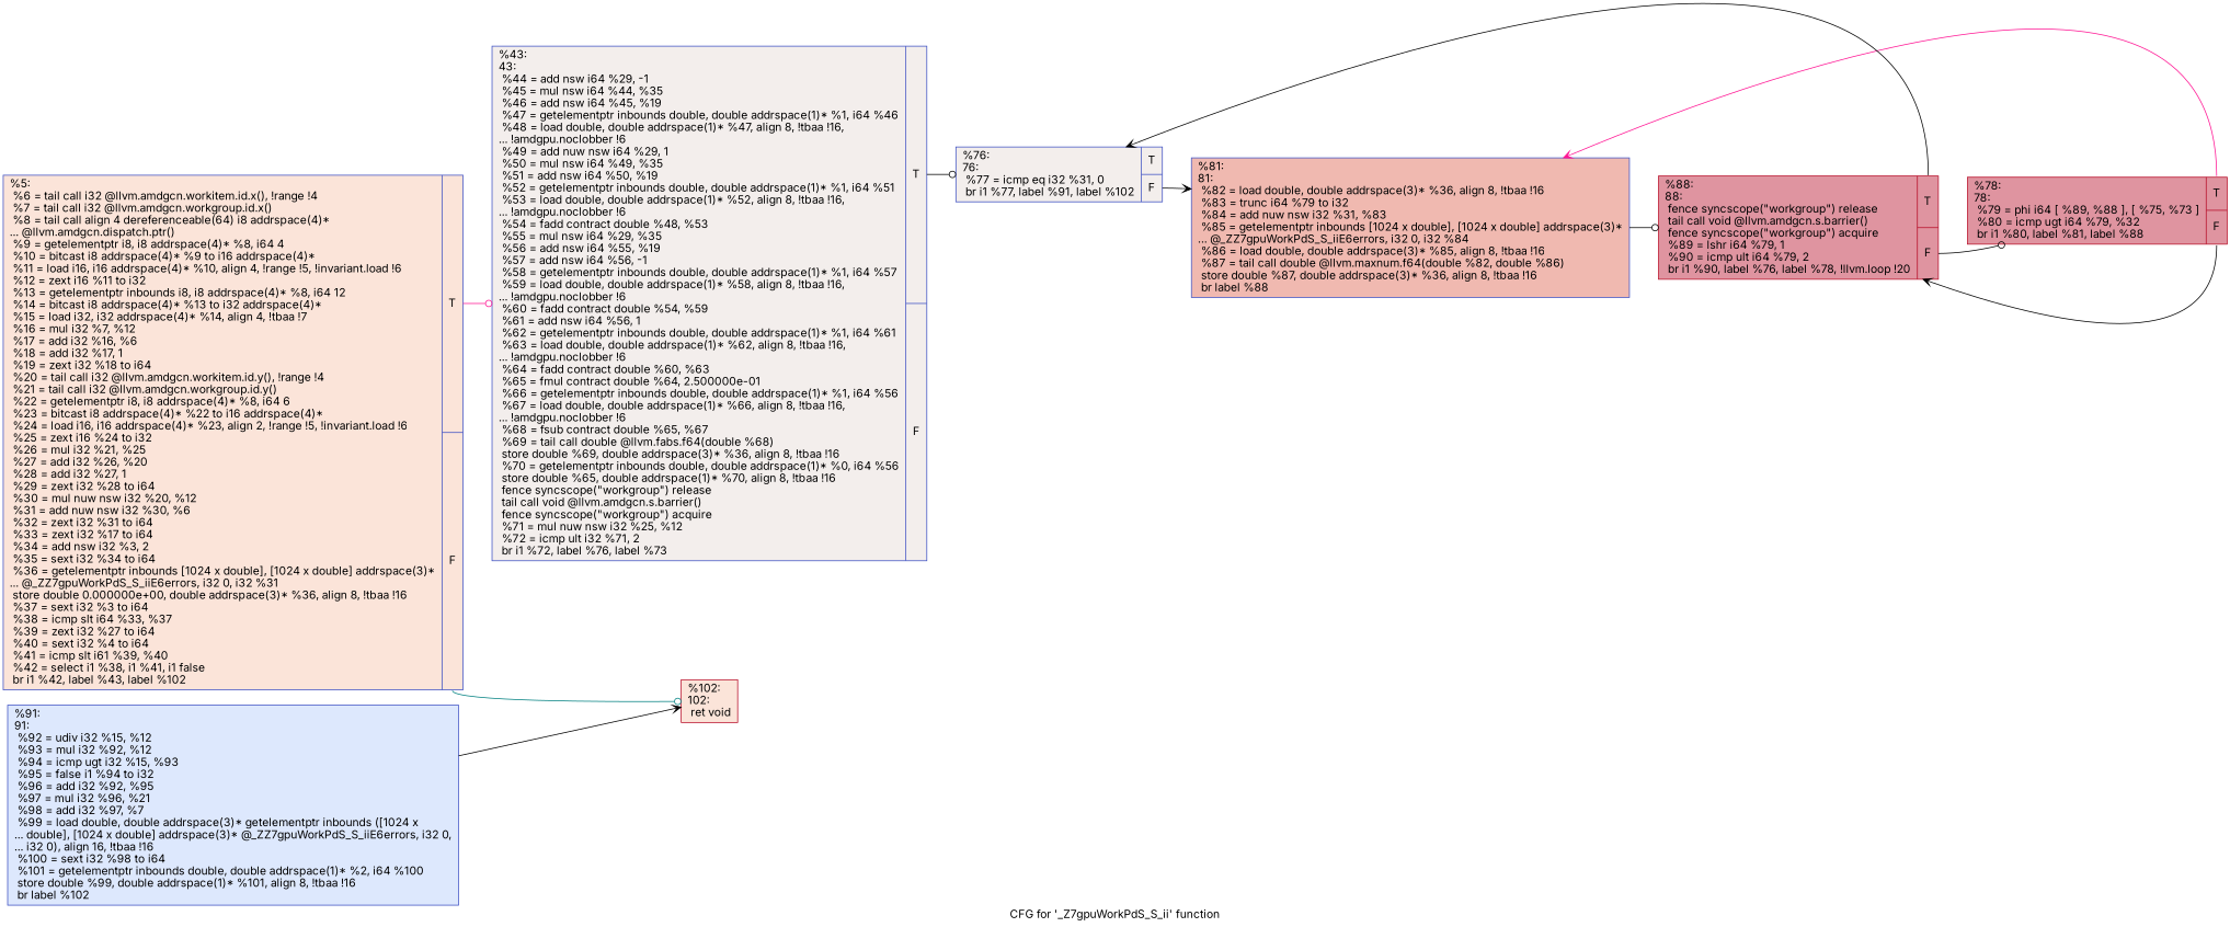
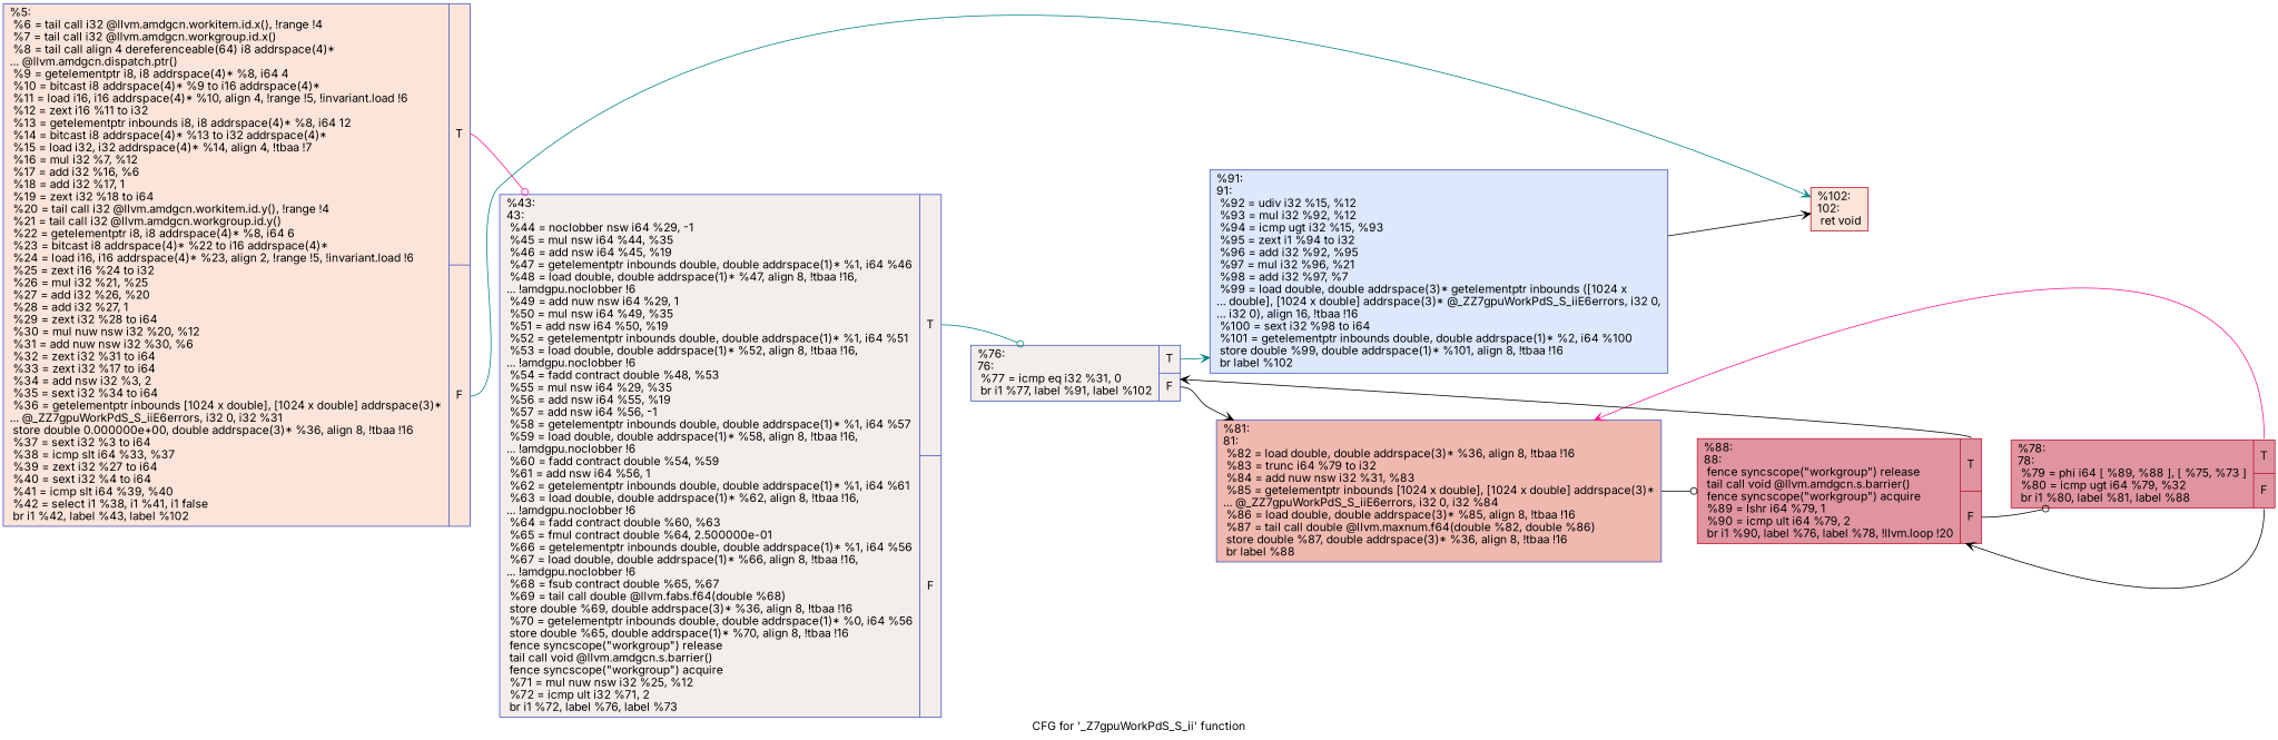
  digraph {
    fontname=Inter
    label="CFG for '_Z7gpuWorkPdS_S_ii' function"
    rankdir=LR
    node [color="#3d50c3ff" fillcolor="#f5c1a970" fontname=Inter shape=record style=filled]
    edge [arrowhead=vee color=black fontname=Inter tailport=s0]
-   n1 [label="{%5:\l  %6 = tail call i32 @llvm.amdgcn.workitem.id.x(), !range !4\l  %7 = tail call i32 @llvm.amdgcn.workgroup.id.x()\l  %8 = tail call align 4 dereferenceable(64) i8 addrspace(4)*\l... @llvm.amdgcn.dispatch.ptr()\l  %9 = getelementptr i8, i8 addrspace(4)* %8, i64 4\l  %10 = bitcast i8 addrspace(4)* %9 to i16 addrspace(4)*\l  %11 = load i16, i16 addrspace(4)* %10, align 4, !range !5, !invariant.load !6\l  %12 = zext i16 %11 to i32\l  %13 = getelementptr inbounds i8, i8 addrspace(4)* %8, i64 12\l  %14 = bitcast i8 addrspace(4)* %13 to i32 addrspace(4)*\l  %15 = load i32, i32 addrspace(4)* %14, align 4, !tbaa !7\l  %16 = mul i32 %7, %12\l  %17 = add i32 %16, %6\l  %18 = add i32 %17, 1\l  %19 = zext i32 %18 to i64\l  %20 = tail call i32 @llvm.amdgcn.workitem.id.y(), !range !4\l  %21 = tail call i32 @llvm.amdgcn.workgroup.id.y()\l  %22 = getelementptr i8, i8 addrspace(4)* %8, i64 6\l  %23 = bitcast i8 addrspace(4)* %22 to i16 addrspace(4)*\l  %24 = load i16, i16 addrspace(4)* %23, align 2, !range !5, !invariant.load !6\l  %25 = zext i16 %24 to i32\l  %26 = mul i32 %21, %25\l  %27 = add i32 %26, %20\l  %28 = add i32 %27, 1\l  %29 = zext i32 %28 to i64\l  %30 = mul nuw nsw i32 %20, %12\l  %31 = add nuw nsw i32 %30, %6\l  %32 = zext i32 %31 to i64\l  %33 = zext i32 %17 to i64\l  %34 = add nsw i32 %3, 2\l  %35 = sext i32 %34 to i64\l  %36 = getelementptr inbounds [1024 x double], [1024 x double] addrspace(3)*\l... @_ZZ7gpuWorkPdS_S_iiE6errors, i32 0, i32 %31\l  store double 0.000000e+00, double addrspace(3)* %36, align 8, !tbaa !16\l  %37 = sext i32 %3 to i64\l  %38 = icmp slt i64 %33, %37\l  %39 = zext i32 %27 to i64\l  %40 = sext i32 %4 to i64\l  %41 = icmp slt i61 %39, %40\l  %42 = select i1 %38, i1 %41, i1 false\l  br i1 %42, label %43, label %102\l|{<s0>T|<s1>F}}"]
-   n2 [fillcolor="#e3d9d370" label="{%43:\l43:                                               \l  %44 = add nsw i64 %29, -1\l  %45 = mul nsw i64 %44, %35\l  %46 = add nsw i64 %45, %19\l  %47 = getelementptr inbounds double, double addrspace(1)* %1, i64 %46\l  %48 = load double, double addrspace(1)* %47, align 8, !tbaa !16,\l... !amdgpu.noclobber !6\l  %49 = add nuw nsw i64 %29, 1\l  %50 = mul nsw i64 %49, %35\l  %51 = add nsw i64 %50, %19\l  %52 = getelementptr inbounds double, double addrspace(1)* %1, i64 %51\l  %53 = load double, double addrspace(1)* %52, align 8, !tbaa !16,\l... !amdgpu.noclobber !6\l  %54 = fadd contract double %48, %53\l  %55 = mul nsw i64 %29, %35\l  %56 = add nsw i64 %55, %19\l  %57 = add nsw i64 %56, -1\l  %58 = getelementptr inbounds double, double addrspace(1)* %1, i64 %57\l  %59 = load double, double addrspace(1)* %58, align 8, !tbaa !16,\l... !amdgpu.noclobber !6\l  %60 = fadd contract double %54, %59\l  %61 = add nsw i64 %56, 1\l  %62 = getelementptr inbounds double, double addrspace(1)* %1, i64 %61\l  %63 = load double, double addrspace(1)* %62, align 8, !tbaa !16,\l... !amdgpu.noclobber !6\l  %64 = fadd contract double %60, %63\l  %65 = fmul contract double %64, 2.500000e-01\l  %66 = getelementptr inbounds double, double addrspace(1)* %1, i64 %56\l  %67 = load double, double addrspace(1)* %66, align 8, !tbaa !16,\l... !amdgpu.noclobber !6\l  %68 = fsub contract double %65, %67\l  %69 = tail call double @llvm.fabs.f64(double %68)\l  store double %69, double addrspace(3)* %36, align 8, !tbaa !16\l  %70 = getelementptr inbounds double, double addrspace(1)* %0, i64 %56\l  store double %65, double addrspace(1)* %70, align 8, !tbaa !16\l  fence syncscope(\"workgroup\") release\l  tail call void @llvm.amdgcn.s.barrier()\l  fence syncscope(\"workgroup\") acquire\l  %71 = mul nuw nsw i32 %25, %12\l  %72 = icmp ult i32 %71, 2\l  br i1 %72, label %76, label %73\l|{<s0>T|<s1>F}}"]
+   n1 [label="{%5:\l  %6 = tail call i32 @llvm.amdgcn.workitem.id.x(), !range !4\l  %7 = tail call i32 @llvm.amdgcn.workgroup.id.x()\l  %8 = tail call align 4 dereferenceable(64) i8 addrspace(4)*\l... @llvm.amdgcn.dispatch.ptr()\l  %9 = getelementptr i8, i8 addrspace(4)* %8, i64 4\l  %10 = bitcast i8 addrspace(4)* %9 to i16 addrspace(4)*\l  %11 = load i16, i16 addrspace(4)* %10, align 4, !range !5, !invariant.load !6\l  %12 = zext i16 %11 to i32\l  %13 = getelementptr inbounds i8, i8 addrspace(4)* %8, i64 12\l  %14 = bitcast i8 addrspace(4)* %13 to i32 addrspace(4)*\l  %15 = load i32, i32 addrspace(4)* %14, align 4, !tbaa !7\l  %16 = mul i32 %7, %12\l  %17 = add i32 %16, %6\l  %18 = add i32 %17, 1\l  %19 = zext i32 %18 to i64\l  %20 = tail call i32 @llvm.amdgcn.workitem.id.y(), !range !4\l  %21 = tail call i32 @llvm.amdgcn.workgroup.id.y()\l  %22 = getelementptr i8, i8 addrspace(4)* %8, i64 6\l  %23 = bitcast i8 addrspace(4)* %22 to i16 addrspace(4)*\l  %24 = load i16, i16 addrspace(4)* %23, align 2, !range !5, !invariant.load !6\l  %25 = zext i16 %24 to i32\l  %26 = mul i32 %21, %25\l  %27 = add i32 %26, %20\l  %28 = add i32 %27, 1\l  %29 = zext i32 %28 to i64\l  %30 = mul nuw nsw i32 %20, %12\l  %31 = add nuw nsw i32 %30, %6\l  %32 = zext i32 %31 to i64\l  %33 = zext i32 %17 to i64\l  %34 = add nsw i32 %3, 2\l  %35 = sext i32 %34 to i64\l  %36 = getelementptr inbounds [1024 x double], [1024 x double] addrspace(3)*\l... @_ZZ7gpuWorkPdS_S_iiE6errors, i32 0, i32 %31\l  store double 0.000000e+00, double addrspace(3)* %36, align 8, !tbaa !16\l  %37 = sext i32 %3 to i64\l  %38 = icmp slt i64 %33, %37\l  %39 = zext i32 %27 to i64\l  %40 = sext i32 %4 to i64\l  %41 = icmp slt i64 %39, %40\l  %42 = select i1 %38, i1 %41, i1 false\l  br i1 %42, label %43, label %102\l|{<s0>T|<s1>F}}"]
+   n2 [fillcolor="#e3d9d370" label="{%43:\l43:                                               \l  %44 = noclobber nsw i64 %29, -1\l  %45 = mul nsw i64 %44, %35\l  %46 = add nsw i64 %45, %19\l  %47 = getelementptr inbounds double, double addrspace(1)* %1, i64 %46\l  %48 = load double, double addrspace(1)* %47, align 8, !tbaa !16,\l... !amdgpu.noclobber !6\l  %49 = add nuw nsw i64 %29, 1\l  %50 = mul nsw i64 %49, %35\l  %51 = add nsw i64 %50, %19\l  %52 = getelementptr inbounds double, double addrspace(1)* %1, i64 %51\l  %53 = load double, double addrspace(1)* %52, align 8, !tbaa !16,\l... !amdgpu.noclobber !6\l  %54 = fadd contract double %48, %53\l  %55 = mul nsw i64 %29, %35\l  %56 = add nsw i64 %55, %19\l  %57 = add nsw i64 %56, -1\l  %58 = getelementptr inbounds double, double addrspace(1)* %1, i64 %57\l  %59 = load double, double addrspace(1)* %58, align 8, !tbaa !16,\l... !amdgpu.noclobber !6\l  %60 = fadd contract double %54, %59\l  %61 = add nsw i64 %56, 1\l  %62 = getelementptr inbounds double, double addrspace(1)* %1, i64 %61\l  %63 = load double, double addrspace(1)* %62, align 8, !tbaa !16,\l... !amdgpu.noclobber !6\l  %64 = fadd contract double %60, %63\l  %65 = fmul contract double %64, 2.500000e-01\l  %66 = getelementptr inbounds double, double addrspace(1)* %1, i64 %56\l  %67 = load double, double addrspace(1)* %66, align 8, !tbaa !16,\l... !amdgpu.noclobber !6\l  %68 = fsub contract double %65, %67\l  %69 = tail call double @llvm.fabs.f64(double %68)\l  store double %69, double addrspace(3)* %36, align 8, !tbaa !16\l  %70 = getelementptr inbounds double, double addrspace(1)* %0, i64 %56\l  store double %65, double addrspace(1)* %70, align 8, !tbaa !16\l  fence syncscope(\"workgroup\") release\l  tail call void @llvm.amdgcn.s.barrier()\l  fence syncscope(\"workgroup\") acquire\l  %71 = mul nuw nsw i32 %25, %12\l  %72 = icmp ult i32 %71, 2\l  br i1 %72, label %76, label %73\l|{<s0>T|<s1>F}}"]
    n3 [color="#b70d28ff" label="{%102:\l102:                                              \l  ret void\l}"]
    n4 [fillcolor="#e3d9d370" label="{%76:\l76:                                               \l  %77 = icmp eq i32 %31, 0\l  br i1 %77, label %91, label %102\l|{<s0>T|<s1>F}}"]
-   n5 [fillcolor="#b2ccfb70" label="{%91:\l91:                                               \l  %92 = udiv i32 %15, %12\l  %93 = mul i32 %92, %12\l  %94 = icmp ugt i32 %15, %93\l  %95 = false i1 %94 to i32\l  %96 = add i32 %92, %95\l  %97 = mul i32 %96, %21\l  %98 = add i32 %97, %7\l  %99 = load double, double addrspace(3)* getelementptr inbounds ([1024 x\l... double], [1024 x double] addrspace(3)* @_ZZ7gpuWorkPdS_S_iiE6errors, i32 0,\l... i32 0), align 16, !tbaa !16\l  %100 = sext i32 %98 to i64\l  %101 = getelementptr inbounds double, double addrspace(1)* %2, i64 %100\l  store double %99, double addrspace(1)* %101, align 8, !tbaa !16\l  br label %102\l}"]
+   n5 [fillcolor="#b2ccfb70" label="{%91:\l91:                                               \l  %92 = udiv i32 %15, %12\l  %93 = mul i32 %92, %12\l  %94 = icmp ugt i32 %15, %93\l  %95 = zext i1 %94 to i32\l  %96 = add i32 %92, %95\l  %97 = mul i32 %96, %21\l  %98 = add i32 %97, %7\l  %99 = load double, double addrspace(3)* getelementptr inbounds ([1024 x\l... double], [1024 x double] addrspace(3)* @_ZZ7gpuWorkPdS_S_iiE6errors, i32 0,\l... i32 0), align 16, !tbaa !16\l  %100 = sext i32 %98 to i64\l  %101 = getelementptr inbounds double, double addrspace(1)* %2, i64 %100\l  store double %99, double addrspace(1)* %101, align 8, !tbaa !16\l  br label %102\l}"]
    n6 [fillcolor="#de614d70" label="{%81:\l81:                                               \l  %82 = load double, double addrspace(3)* %36, align 8, !tbaa !16\l  %83 = trunc i64 %79 to i32\l  %84 = add nuw nsw i32 %31, %83\l  %85 = getelementptr inbounds [1024 x double], [1024 x double] addrspace(3)*\l... @_ZZ7gpuWorkPdS_S_iiE6errors, i32 0, i32 %84\l  %86 = load double, double addrspace(3)* %85, align 8, !tbaa !16\l  %87 = tail call double @llvm.maxnum.f64(double %82, double %86)\l  store double %87, double addrspace(3)* %36, align 8, !tbaa !16\l  br label %88\l}"]
    n7 [color="#b70d28ff" fillcolor="#b70d2870" label="{%78:\l78:                                               \l  %79 = phi i64 [ %89, %88 ], [ %75, %73 ]\l  %80 = icmp ugt i64 %79, %32\l  br i1 %80, label %81, label %88\l|{<s0>T|<s1>F}}"]
    n8 [color="#b70d28ff" fillcolor="#b70d2870" label="{%88:\l88:                                               \l  fence syncscope(\"workgroup\") release\l  tail call void @llvm.amdgcn.s.barrier()\l  fence syncscope(\"workgroup\") acquire\l  %89 = lshr i64 %79, 1\l  %90 = icmp ult i64 %79, 2\l  br i1 %90, label %76, label %78, !llvm.loop !20\l|{<s0>T|<s1>F}}"]
    n1 -> n2 [arrowhead=odot color=deeppink]
-   n1 -> n3 [arrowhead=odot color=teal tailport=s1]
-   n2 -> n4 [arrowhead=odot]
+   n1 -> n3 [color=teal tailport=s1]
+   n2 -> n4 [arrowhead=odot color=teal]
+   n4 -> n5 [color=teal]
    n4 -> n6 [tailport=s1]
    n5 -> n3
    n6 -> n8 [arrowhead=odot]
    n7 -> n6 [color=deeppink]
    n7 -> n8 [tailport=s1]
    n8 -> n4
    n8 -> n7 [arrowhead=odot tailport=s1]
  }
